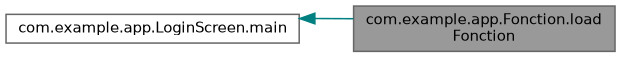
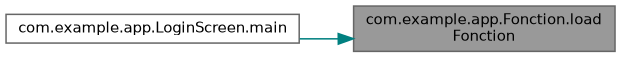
  digraph {
    rankdir=RL
    node [fontname=Helvetica fontsize=10 shape=box style=filled]
    n1 [color=gray40 fillcolor=grey60 fontcolor=black height=0.2 label="com.example.app.Fonction.load\lFonction" width=0.4]
    n2 [color=grey40 fillcolor=white height=0.2 label="com.example.app.LoginScreen.main" width=0.4]
-   n2 -> n1 [color=teal dir=back fontname=Helvetica fontsize=10 labelfontname=Helvetica labelfontsize=10 style=solid]
+   n1 -> n2 [color=teal dir=back fontname=Helvetica fontsize=10 labelfontname=Helvetica labelfontsize=10 style=solid]
  }
